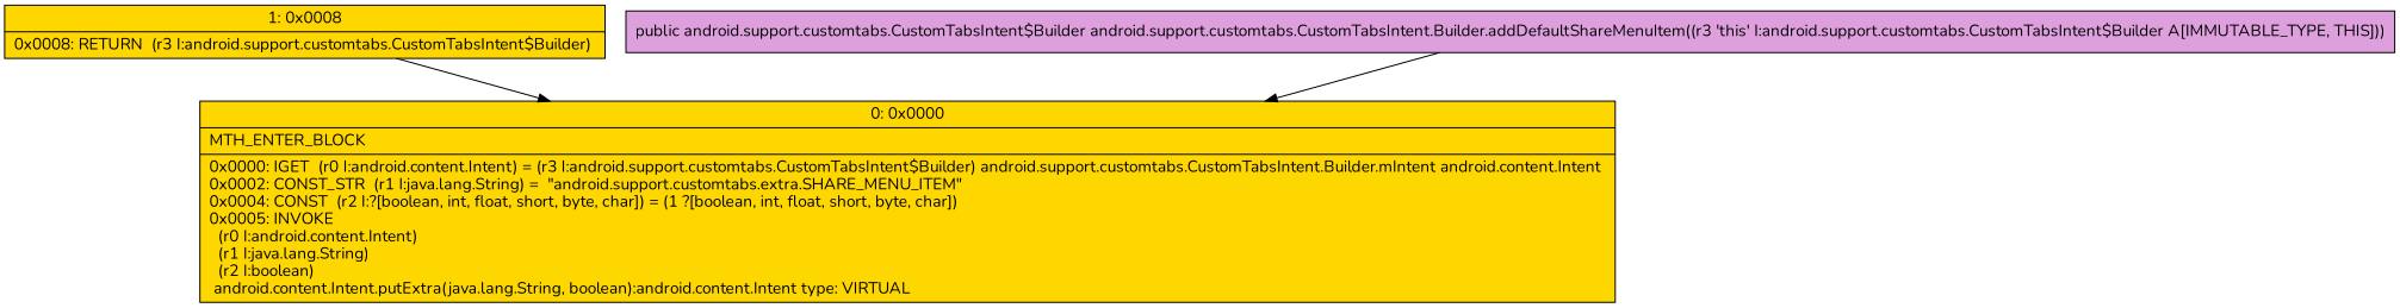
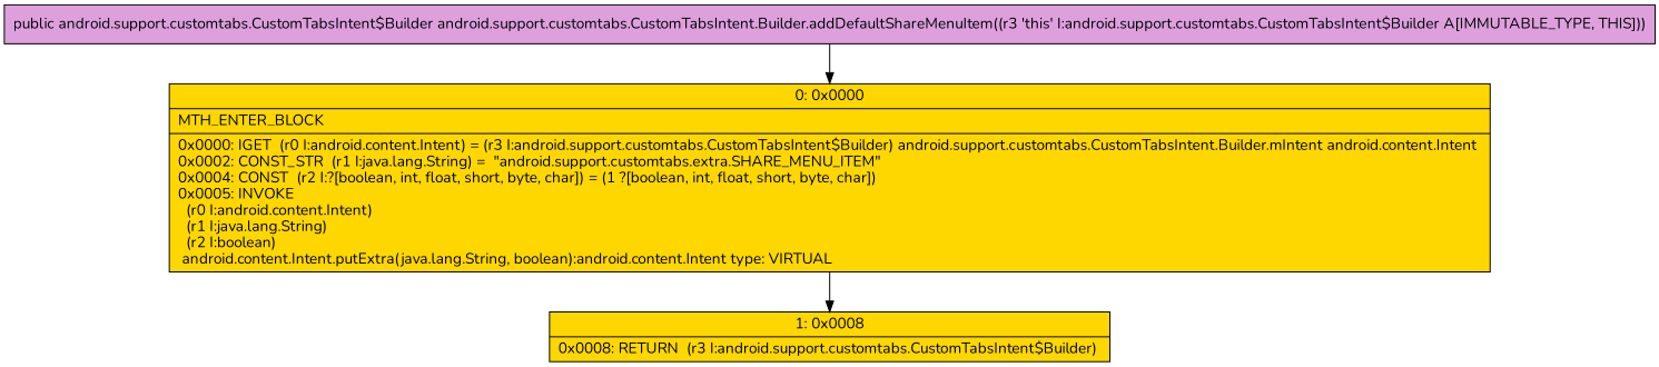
  digraph {
    fontname=Nunito
    node [shape=record style=filled fillcolor=gold fontname=Nunito]
    edge [fontname=Nunito]
    n1 [label="{0\:\ 0x0000|MTH_ENTER_BLOCK\l|0x0000: IGET  (r0 I:android.content.Intent) = (r3 I:android.support.customtabs.CustomTabsIntent$Builder) android.support.customtabs.CustomTabsIntent.Builder.mIntent android.content.Intent \l0x0002: CONST_STR  (r1 I:java.lang.String) =  \"android.support.customtabs.extra.SHARE_MENU_ITEM\" \l0x0004: CONST  (r2 I:?[boolean, int, float, short, byte, char]) = (1 ?[boolean, int, float, short, byte, char]) \l0x0005: INVOKE  \l  (r0 I:android.content.Intent)\l  (r1 I:java.lang.String)\l  (r2 I:boolean)\l android.content.Intent.putExtra(java.lang.String, boolean):android.content.Intent type: VIRTUAL \l}"]
    n2 [label="{1\:\ 0x0008|0x0008: RETURN  (r3 I:android.support.customtabs.CustomTabsIntent$Builder) \l}"]
    n3 [label="{public android.support.customtabs.CustomTabsIntent$Builder android.support.customtabs.CustomTabsIntent.Builder.addDefaultShareMenuItem((r3 'this' I:android.support.customtabs.CustomTabsIntent$Builder A[IMMUTABLE_TYPE, THIS])) }" fillcolor=plum]
-   n2 -> n1
+   n1 -> n2
    n3 -> n1
  }
